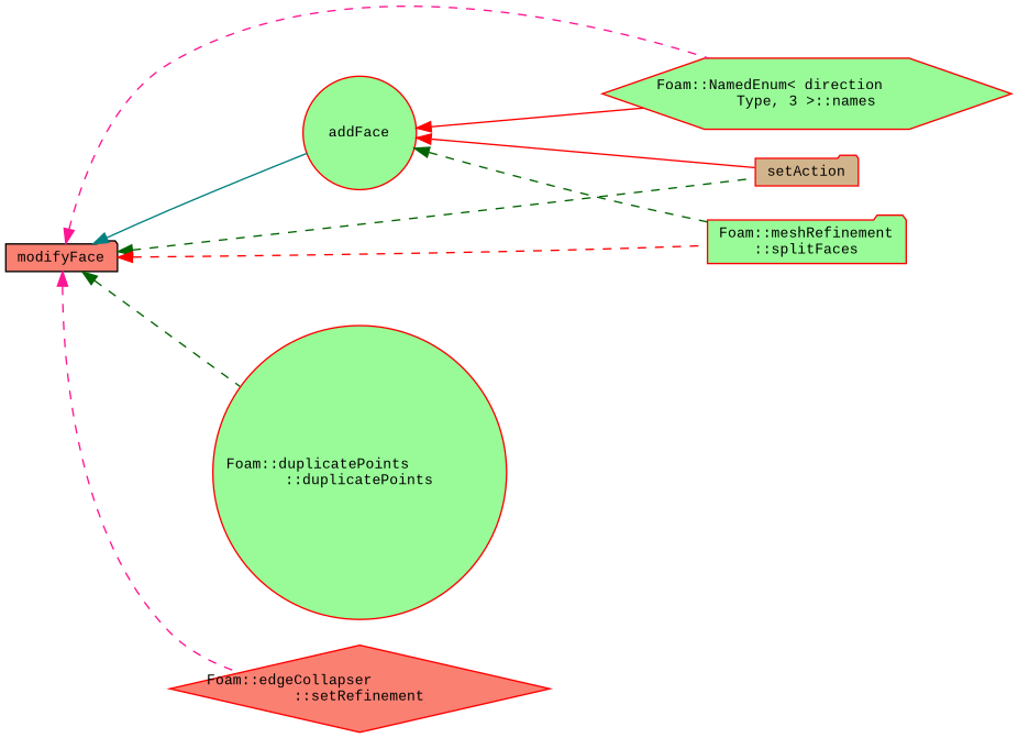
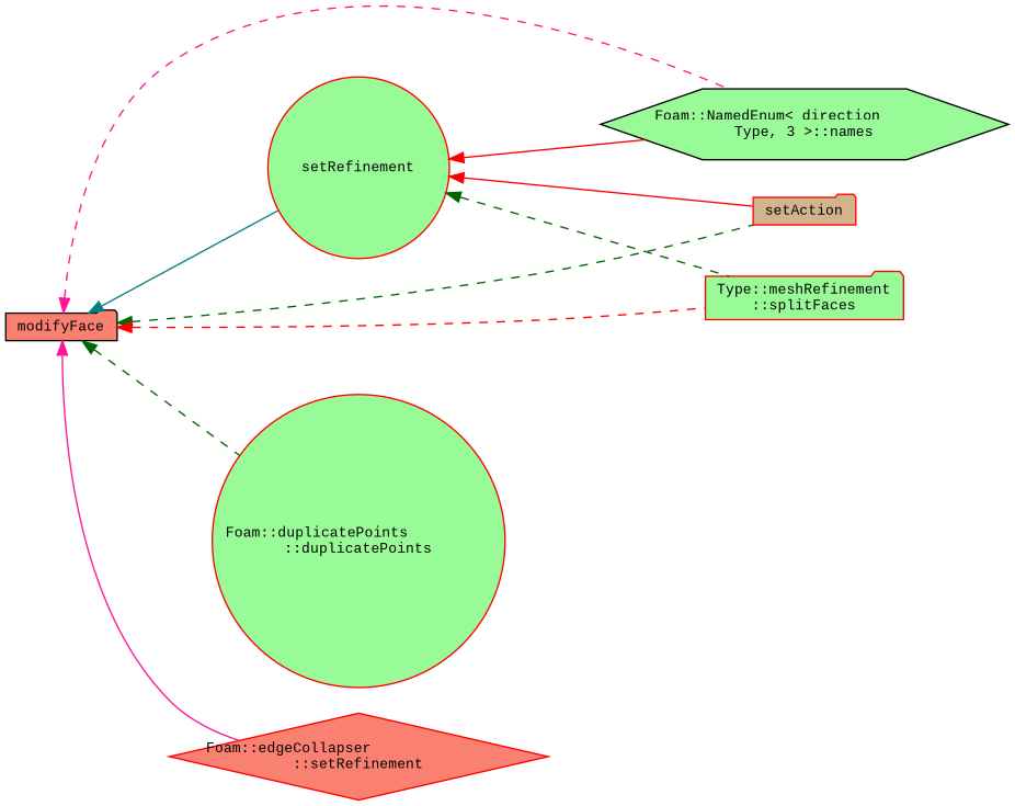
  digraph {
    fontname="Liberation Mono"
    rankdir=LR
    node [color=red fillcolor=palegreen fontname="Liberation Mono" fontsize=10 shape=folder style=filled]
    edge [color=darkgreen dir=back fontname="Liberation Mono" fontsize=10 labelfontname=Helvetica labelfontsize=10 style=dashed]
    n1 [color=black fillcolor=salmon fontcolor=black height=0.2 label=modifyFace width=0.4]
-   n2 [height=0.2 label=addFace shape=circle width=0.4]
-   n3 [height=0.2 label="Foam::NamedEnum\< direction\lType, 3 \>::names" shape=hexagon width=0.4]
+   n2 [height=0.2 label=setRefinement shape=circle width=0.4]
+   n3 [color=black height=0.2 label="Foam::NamedEnum\< direction\lType, 3 \>::names" shape=hexagon width=0.4]
    n4 [fillcolor=tan height=0.2 label=setAction width=0.4]
-   n5 [height=0.2 label="Foam::meshRefinement\l::splitFaces" width=0.4]
+   n5 [height=0.2 label="Type::meshRefinement\l::splitFaces" width=0.4]
    n6 [height=0.2 label="Foam::duplicatePoints\l::duplicatePoints" shape=circle width=0.4]
    n7 [fillcolor=salmon height=0.2 label="Foam::edgeCollapser\l::setRefinement" shape=diamond width=0.4]
    n1 -> n2 [color=teal style=solid]
    n1 -> n3 [color=deeppink]
    n1 -> n4
    n1 -> n5 [color=red]
    n1 -> n6
-   n1 -> n7 [color=deeppink]
+   n1 -> n7 [color=deeppink style=solid]
    n2 -> n3 [color=red style=solid]
    n2 -> n4 [color=red style=solid]
    n2 -> n5
  }
